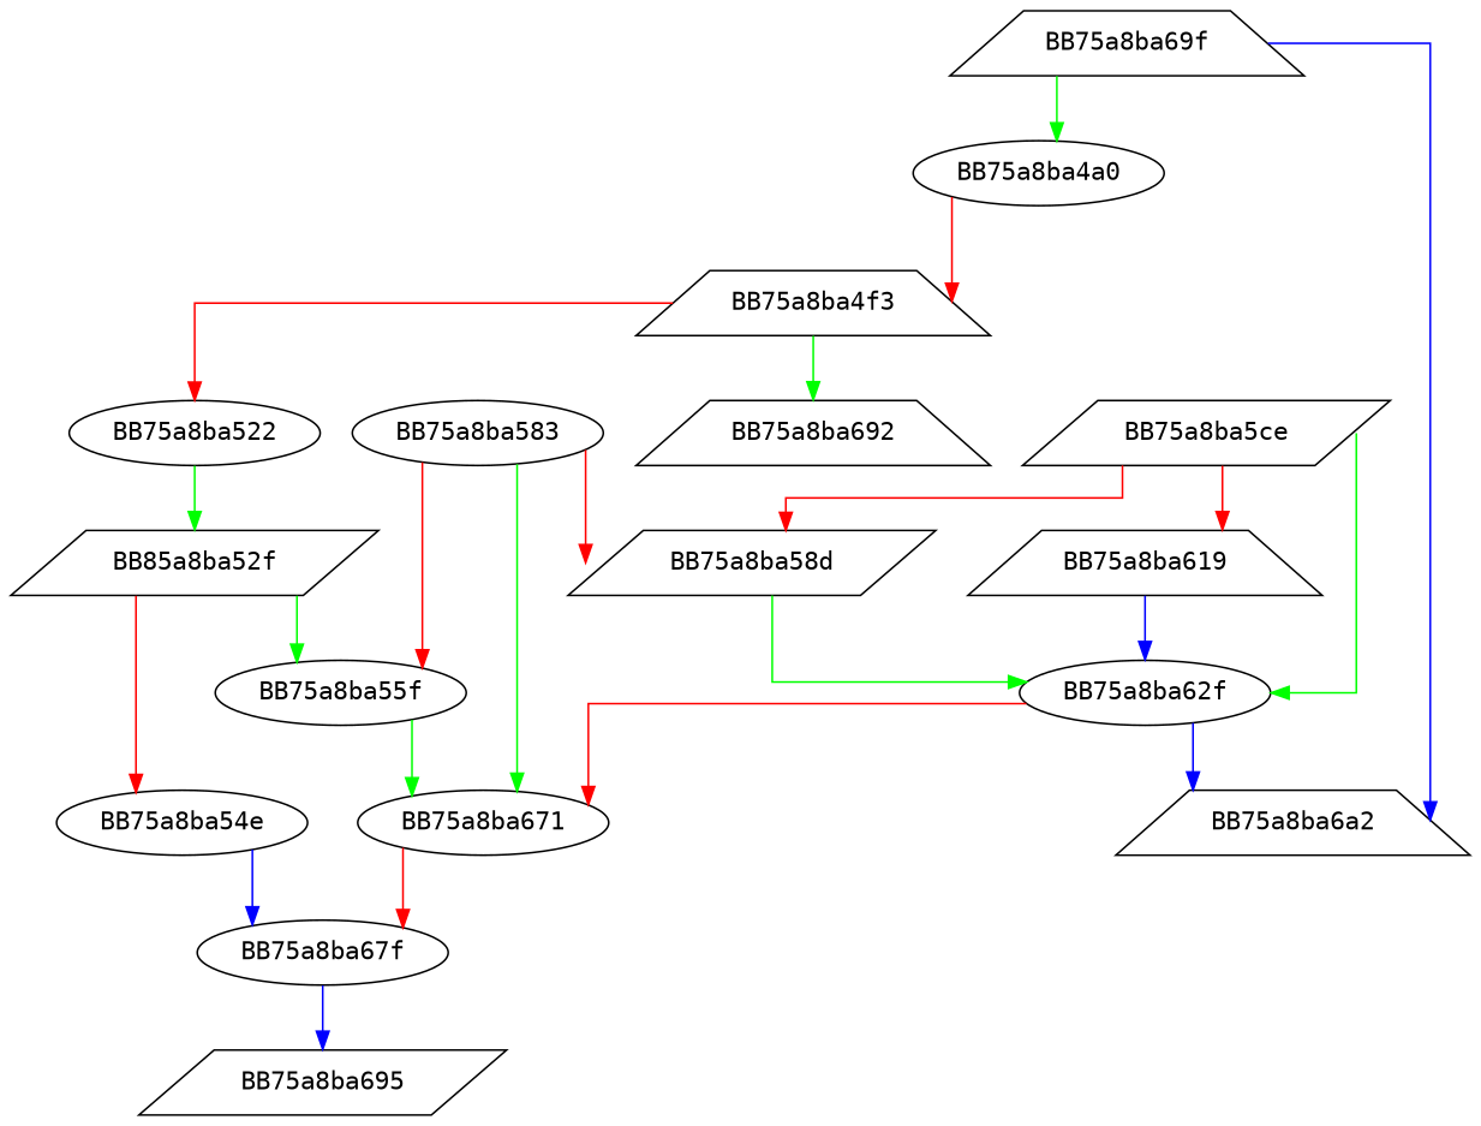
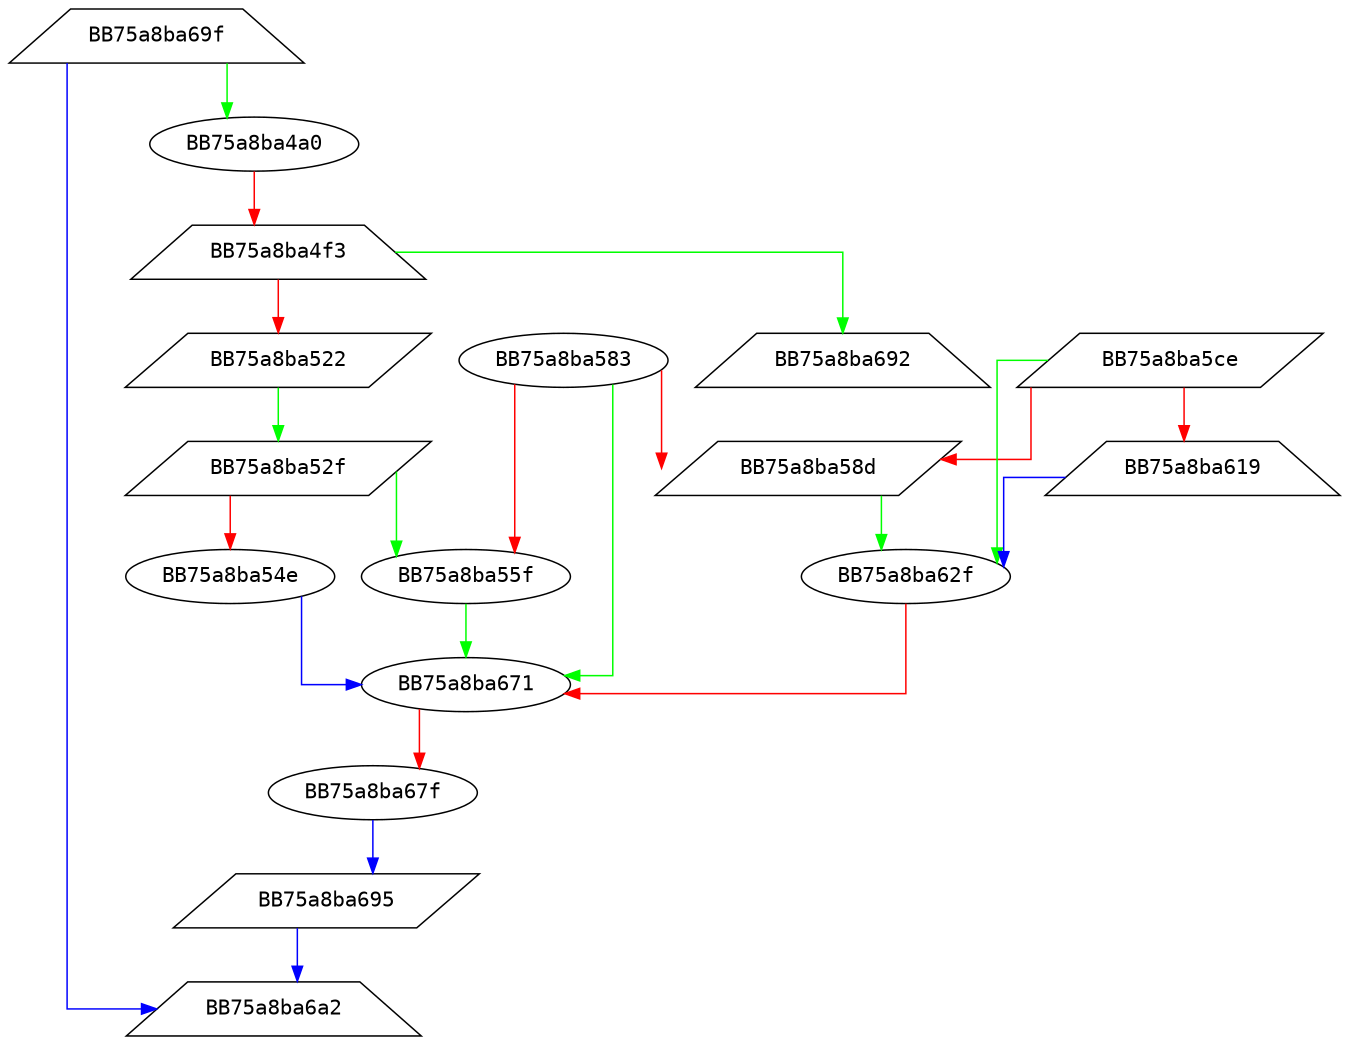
  digraph {
    fontname="DejaVu Sans Mono"
    splines=ortho
    node [fontname="DejaVu Sans Mono" shape=ellipse]
    edge [color=red fontname="DejaVu Sans Mono"]
    BB75a8ba4f3 [shape=trapezium]
    BB75a8ba4a0
    BB75a8ba69f [shape=trapezium]
    BB75a8ba6a2 [shape=trapezium]
    BB75a8ba692 [shape=trapezium]
-   BB75a8ba522
-   BB75a8ba52f [shape=parallelogram label=BB85a8ba52f]
+   BB75a8ba522 [shape=parallelogram]
+   BB75a8ba52f [shape=parallelogram]
    BB75a8ba695 [shape=parallelogram]
    BB75a8ba55f
    BB75a8ba54e
    BB75a8ba671
    BB75a8ba67f
    BB75a8ba583
    BB75a8ba58d [shape=parallelogram]
    BB75a8ba62f
    BB75a8ba5ce [shape=parallelogram]
    BB75a8ba619 [shape=trapezium]
    BB75a8ba4f3 -> BB75a8ba692 [color=green]
    BB75a8ba4f3 -> BB75a8ba522
    BB75a8ba4a0 -> BB75a8ba4f3
    BB75a8ba69f -> BB75a8ba4a0 [color=green]
    BB75a8ba69f -> BB75a8ba6a2 [color=blue]
    BB75a8ba522 -> BB75a8ba52f [color=green]
    BB75a8ba52f -> BB75a8ba55f [color=green]
    BB75a8ba52f -> BB75a8ba54e
-   BB75a8ba62f -> BB75a8ba6a2 [color=blue]
+   BB75a8ba695 -> BB75a8ba6a2 [color=blue]
    BB75a8ba55f -> BB75a8ba671 [color=green]
-   BB75a8ba54e -> BB75a8ba67f [color=blue]
+   BB75a8ba54e -> BB75a8ba671 [color=blue]
    BB75a8ba671 -> BB75a8ba67f
    BB75a8ba67f -> BB75a8ba695 [color=blue]
    BB75a8ba583 -> BB75a8ba55f
    BB75a8ba583 -> BB75a8ba671 [color=green]
    BB75a8ba583 -> BB75a8ba58d
    BB75a8ba58d -> BB75a8ba62f [color=green]
    BB75a8ba62f -> BB75a8ba671
    BB75a8ba5ce -> BB75a8ba58d
    BB75a8ba5ce -> BB75a8ba62f [color=green]
    BB75a8ba5ce -> BB75a8ba619
    BB75a8ba619 -> BB75a8ba62f [color=blue]
  }
